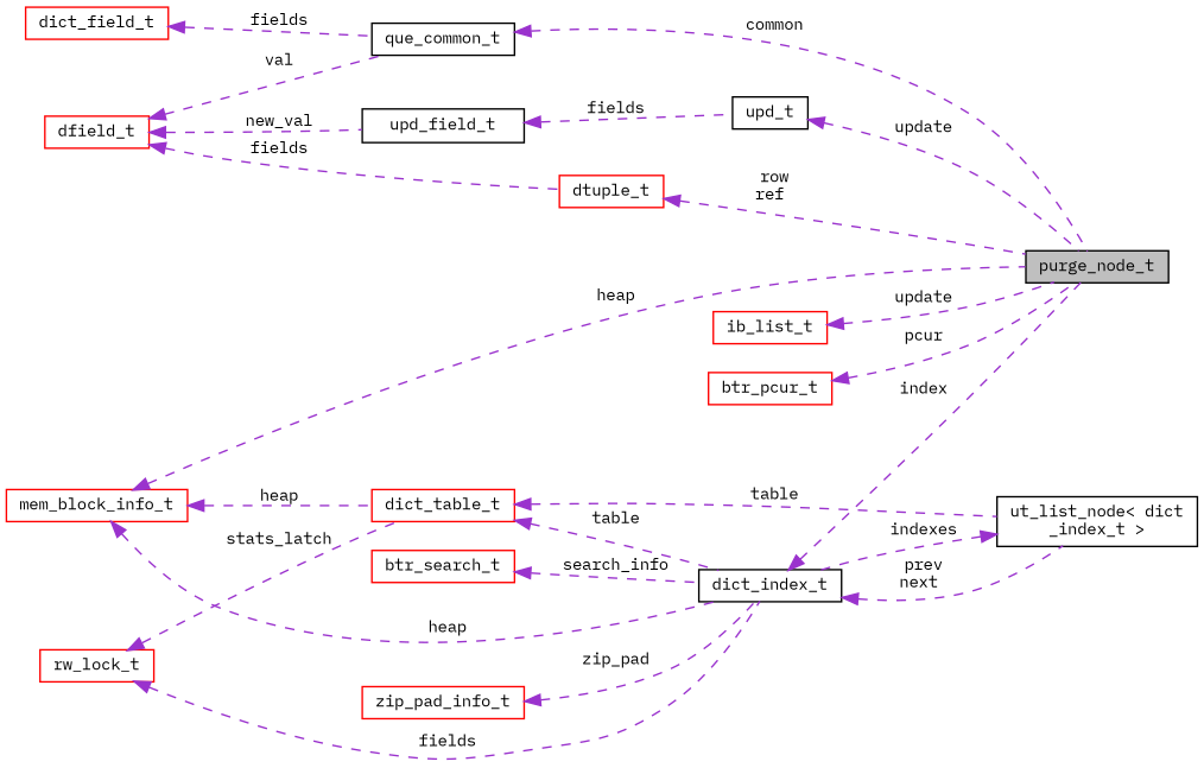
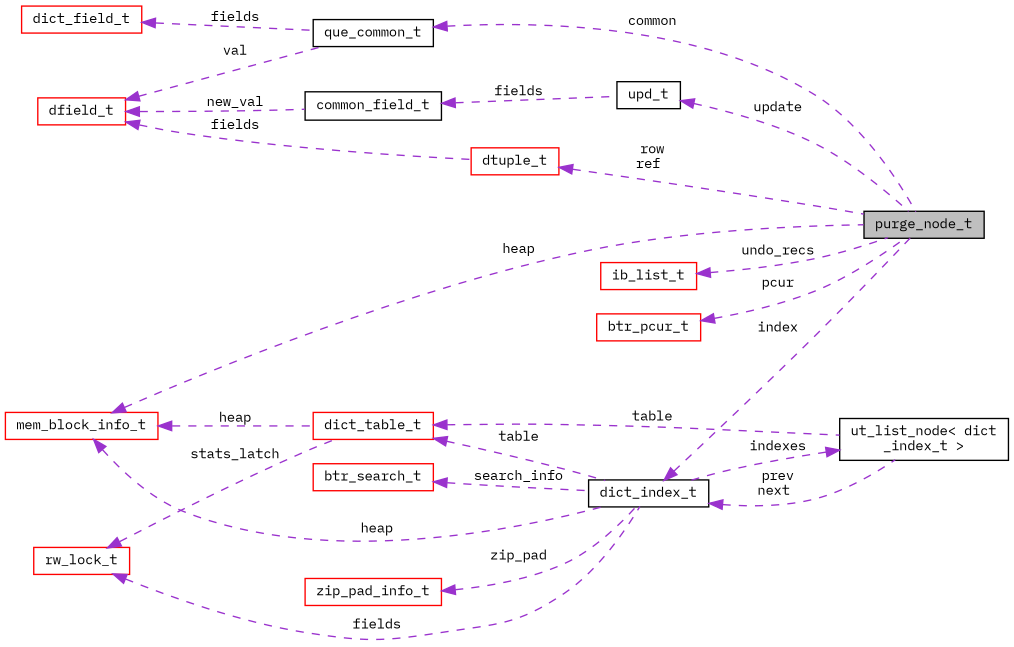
  digraph {
    fontname="IBM Plex Mono"
    rankdir=LR
    node [color=red fontname="IBM Plex Mono" fontsize=10 shape=record]
    edge [color=darkorchid3 dir=back fontname="IBM Plex Mono" fontsize=10 labelfontname=FreeSans labelfontsize=10 style=dashed]
    n1 [color=black fillcolor=grey75 fontcolor=black height=0.2 label=purge_node_t style=filled width=0.4]
    n2 [color=black height=0.2 label=que_common_t width=0.4]
    n3 [height=0.2 label=dfield_t width=0.4]
-   n4 [color=black height=0.2 label=upd_field_t width=0.4]
+   n4 [color=black height=0.2 label=common_field_t width=0.4]
    n5 [height=0.2 label=dtuple_t width=0.4]
    n6 [color=black height=0.2 label=upd_t width=0.4]
    n7 [color=black height=0.2 label=dict_index_t width=0.4]
    n8 [color=black height=0.2 label="ut_list_node\< dict\l_index_t \>" width=0.4]
    n9 [height=0.2 label=zip_pad_info_t width=0.4]
    n10 [height=0.2 label=dict_table_t width=0.4]
    n11 [height=0.2 label=mem_block_info_t width=0.4]
    n12 [height=0.2 label=rw_lock_t width=0.4]
    n13 [height=0.2 label=dict_field_t width=0.4]
    n14 [height=0.2 label=btr_search_t width=0.4]
    n15 [height=0.2 label=ib_list_t width=0.4]
    n16 [height=0.2 label=btr_pcur_t width=0.4]
    n2 -> n1 [label=" common"]
    n3 -> n2 [label=" val"]
    n3 -> n4 [label=" new_val"]
    n3 -> n5 [label=" fields"]
    n4 -> n6 [label=" fields"]
    n5 -> n1 [label=" row\nref"]
    n6 -> n1 [label=" update"]
    n7 -> n1 [label=" index"]
    n7 -> n8 [label=" prev\nnext"]
    n8 -> n7 [label=" indexes"]
    n9 -> n7 [label=" zip_pad"]
    n10 -> n7 [label=" table"]
    n10 -> n8 [label=" table"]
    n11 -> n1 [label=" heap"]
    n11 -> n7 [label=" heap"]
    n11 -> n10 [label=" heap"]
    n12 -> n7 [label=" fields"]
    n12 -> n10 [label=" stats_latch"]
    n13 -> n2 [label=" fields"]
    n14 -> n7 [label=" search_info"]
-   n15 -> n1 [label=" update"]
+   n15 -> n1 [label=" undo_recs"]
    n16 -> n1 [label=" pcur"]
  }
